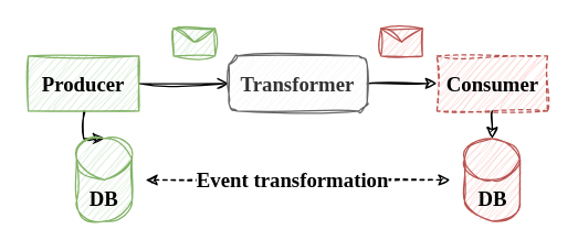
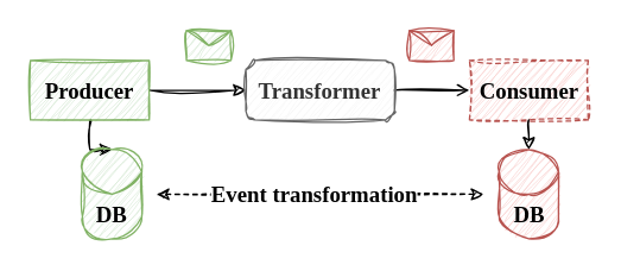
  <mxCell id="0" />
  <mxCell id="1" parent="0" />
  <mxCell id="2" style="edgeStyle=orthogonalEdgeStyle;rounded=0;sketch=1;hachureGap=4;jiggle=2;curveFitting=1;orthogonalLoop=1;jettySize=auto;html=1;exitX=0.5;exitY=1;exitDx=0;exitDy=0;fontFamily=Architects Daughter;fontSource=https%3A%2F%2Ffonts.googleapis.com%2Fcss%3Ffamily%3DArchitects%2BDaughter;fontSize=16;" edge="1" parent="1" source="4" target="5"><mxGeometry relative="1" as="geometry" /></mxCell>
- <mxCell id="3" style="edgeStyle=orthogonalEdgeStyle;rounded=0;sketch=1;hachureGap=4;jiggle=2;curveFitting=1;orthogonalLoop=1;jettySize=auto;html=1;exitX=1;exitY=0.5;exitDx=0;exitDy=0;entryX=0;entryY=0.5;entryDx=0;entryDy=0;fontFamily=Architects Daughter;fontSource=https%3A%2F%2Ffonts.googleapis.com%2Fcss%3Ffamily%3DArchitects%2BDaughter;fontSize=16;endArrow=open;" edge="1" parent="1" source="4" target="14"><mxGeometry relative="1" as="geometry" /></mxCell>
+ <mxCell id="3" style="edgeStyle=orthogonalEdgeStyle;rounded=0;sketch=1;hachureGap=4;jiggle=2;curveFitting=1;orthogonalLoop=1;jettySize=auto;html=1;exitX=1;exitY=0.5;exitDx=0;exitDy=0;entryX=0;entryY=0.5;entryDx=0;entryDy=0;fontFamily=Architects Daughter;fontSource=https%3A%2F%2Ffonts.googleapis.com%2Fcss%3Ffamily%3DArchitects%2BDaughter;fontSize=16;" edge="1" parent="1" source="4" target="14"><mxGeometry relative="1" as="geometry" /></mxCell>
  <mxCell id="4" value="&lt;b style=&quot;font-size: 15px;&quot;&gt;Producer&lt;/b&gt;" style="rounded=0;whiteSpace=wrap;html=1;sketch=1;hachureGap=4;jiggle=2;curveFitting=1;fontFamily=Architects Daughter;fontSource=https%3A%2F%2Ffonts.googleapis.com%2Fcss%3Ffamily%3DArchitects%2BDaughter;fontSize=15;fillColor=#d5e8d4;strokeColor=#82b366;" vertex="1" parent="1"><mxGeometry x="20" y="40" width="80" height="40" as="geometry" /></mxCell>
  <mxCell id="5" value="DB" style="shape=cylinder3;whiteSpace=wrap;html=1;boundedLbl=1;backgroundOutline=1;size=15;sketch=1;hachureGap=4;jiggle=2;curveFitting=1;fontFamily=Architects Daughter;fontSource=https%3A%2F%2Ffonts.googleapis.com%2Fcss%3Ffamily%3DArchitects%2BDaughter;fontSize=15;fontStyle=1;fillColor=#d5e8d4;strokeColor=#82b366;" vertex="1" parent="1"><mxGeometry x="55" y="100" width="40" height="60" as="geometry" /></mxCell>
  <mxCell id="6" value="&lt;b style=&quot;font-size: 15px;&quot;&gt;Consumer&lt;/b&gt;" style="rounded=0;whiteSpace=wrap;html=1;sketch=1;hachureGap=4;jiggle=2;curveFitting=1;fontFamily=Architects Daughter;fontSource=https%3A%2F%2Ffonts.googleapis.com%2Fcss%3Ffamily%3DArchitects%2BDaughter;fontSize=15;fillColor=#f8cecc;strokeColor=#b85450;dashed=1;" vertex="1" parent="1"><mxGeometry x="315.5" y="40" width="80" height="40" as="geometry" /></mxCell>
  <mxCell id="7" value="DB" style="shape=cylinder3;whiteSpace=wrap;html=1;boundedLbl=1;backgroundOutline=1;size=15;sketch=1;hachureGap=4;jiggle=2;curveFitting=1;fontFamily=Architects Daughter;fontSource=https%3A%2F%2Ffonts.googleapis.com%2Fcss%3Ffamily%3DArchitects%2BDaughter;fontSize=15;fontStyle=1;fillColor=#f8cecc;strokeColor=#b85450;" vertex="1" parent="1"><mxGeometry x="335.5" y="100" width="40" height="60" as="geometry" /></mxCell>
  <mxCell id="8" style="edgeStyle=orthogonalEdgeStyle;rounded=0;sketch=1;hachureGap=4;jiggle=2;curveFitting=1;orthogonalLoop=1;jettySize=auto;html=1;exitX=0.5;exitY=1;exitDx=0;exitDy=0;entryX=0.5;entryY=0;entryDx=0;entryDy=0;entryPerimeter=0;fontFamily=Architects Daughter;fontSource=https%3A%2F%2Ffonts.googleapis.com%2Fcss%3Ffamily%3DArchitects%2BDaughter;fontSize=16;" edge="1" parent="1" source="6" target="7"><mxGeometry relative="1" as="geometry" /></mxCell>
  <mxCell id="9" value="" style="shape=message;html=1;html=1;outlineConnect=0;labelPosition=center;verticalLabelPosition=bottom;align=center;verticalAlign=top;sketch=1;hachureGap=4;jiggle=2;curveFitting=1;fontFamily=Architects Daughter;fontSource=https%3A%2F%2Ffonts.googleapis.com%2Fcss%3Ffamily%3DArchitects%2BDaughter;fontSize=20;fillColor=#d5e8d4;strokeColor=#82b366;" vertex="1" parent="1"><mxGeometry x="125" y="20" width="30" height="20" as="geometry" /></mxCell>
  <mxCell id="10" value="" style="shape=message;html=1;html=1;outlineConnect=0;labelPosition=center;verticalLabelPosition=bottom;align=center;verticalAlign=top;sketch=1;hachureGap=4;jiggle=2;curveFitting=1;fontFamily=Architects Daughter;fontSource=https%3A%2F%2Ffonts.googleapis.com%2Fcss%3Ffamily%3DArchitects%2BDaughter;fontSize=20;fillColor=#f8cecc;strokeColor=#b85450;" vertex="1" parent="1"><mxGeometry x="275" y="20" width="30" height="20" as="geometry" /></mxCell>
  <mxCell id="11" value="" style="endArrow=classic;startArrow=classic;html=1;rounded=0;sketch=1;hachureGap=4;jiggle=2;curveFitting=1;fontFamily=Architects Daughter;fontSource=https%3A%2F%2Ffonts.googleapis.com%2Fcss%3Ffamily%3DArchitects%2BDaughter;fontSize=16;dashed=1;" edge="1" parent="1"><mxGeometry width="50" height="50" relative="1" as="geometry"><mxPoint x="105" y="130" as="sourcePoint" /><mxPoint x="325" y="130" as="targetPoint" /></mxGeometry></mxCell>
  <mxCell id="12" value="&lt;b&gt;Event transformation&lt;/b&gt;" style="edgeLabel;html=1;align=center;verticalAlign=middle;resizable=0;points=[];fontSize=15;fontFamily=Architects Daughter;fontStyle=0" vertex="1" connectable="0" parent="11"><mxGeometry x="-0.109" y="1" relative="1" as="geometry"><mxPoint x="7" as="offset" /></mxGeometry></mxCell>
- <mxCell id="13" style="edgeStyle=orthogonalEdgeStyle;rounded=0;sketch=1;hachureGap=4;jiggle=2;curveFitting=1;orthogonalLoop=1;jettySize=auto;html=1;exitX=1;exitY=0.5;exitDx=0;exitDy=0;entryX=0;entryY=0.5;entryDx=0;entryDy=0;fontFamily=Architects Daughter;fontSource=https%3A%2F%2Ffonts.googleapis.com%2Fcss%3Ffamily%3DArchitects%2BDaughter;fontSize=16;" edge="1" parent="1" source="14" target="6"><mxGeometry relative="1" as="geometry" /></mxCell>
+ <mxCell id="13" style="edgeStyle=orthogonalEdgeStyle;rounded=0;sketch=1;hachureGap=4;jiggle=2;curveFitting=1;orthogonalLoop=1;jettySize=auto;html=1;exitX=1;exitY=0.5;exitDx=0;exitDy=0;entryX=0;entryY=0.5;entryDx=0;entryDy=0;fontFamily=Architects Daughter;fontSource=https%3A%2F%2Ffonts.googleapis.com%2Fcss%3Ffamily%3DArchitects%2BDaughter;fontSize=16;endArrow=open;" edge="1" parent="1" source="14" target="6"><mxGeometry relative="1" as="geometry" /></mxCell>
  <mxCell id="14" value="&lt;b&gt;Transformer&lt;/b&gt;" style="whiteSpace=wrap;html=1;sketch=1;hachureGap=4;jiggle=2;curveFitting=1;fontFamily=Architects Daughter;fontSource=https%3A%2F%2Ffonts.googleapis.com%2Fcss%3Ffamily%3DArchitects%2BDaughter;fontSize=15;fillColor=#f5f5f5;strokeColor=#666666;fontColor=#333333;rounded=1;" vertex="1" parent="1"><mxGeometry x="165" y="40" width="100" height="40" as="geometry" /></mxCell>
